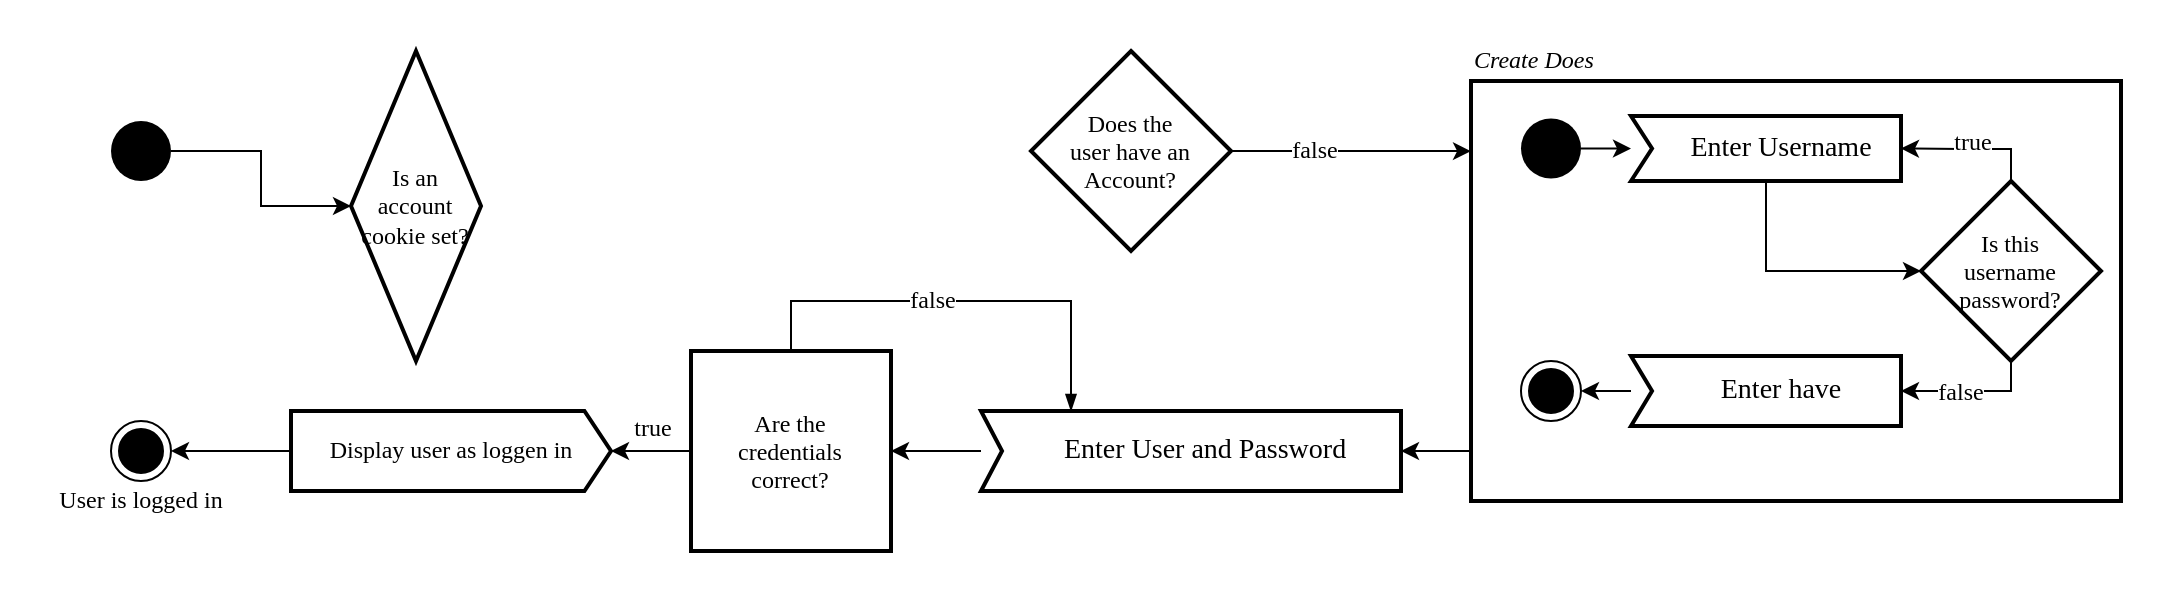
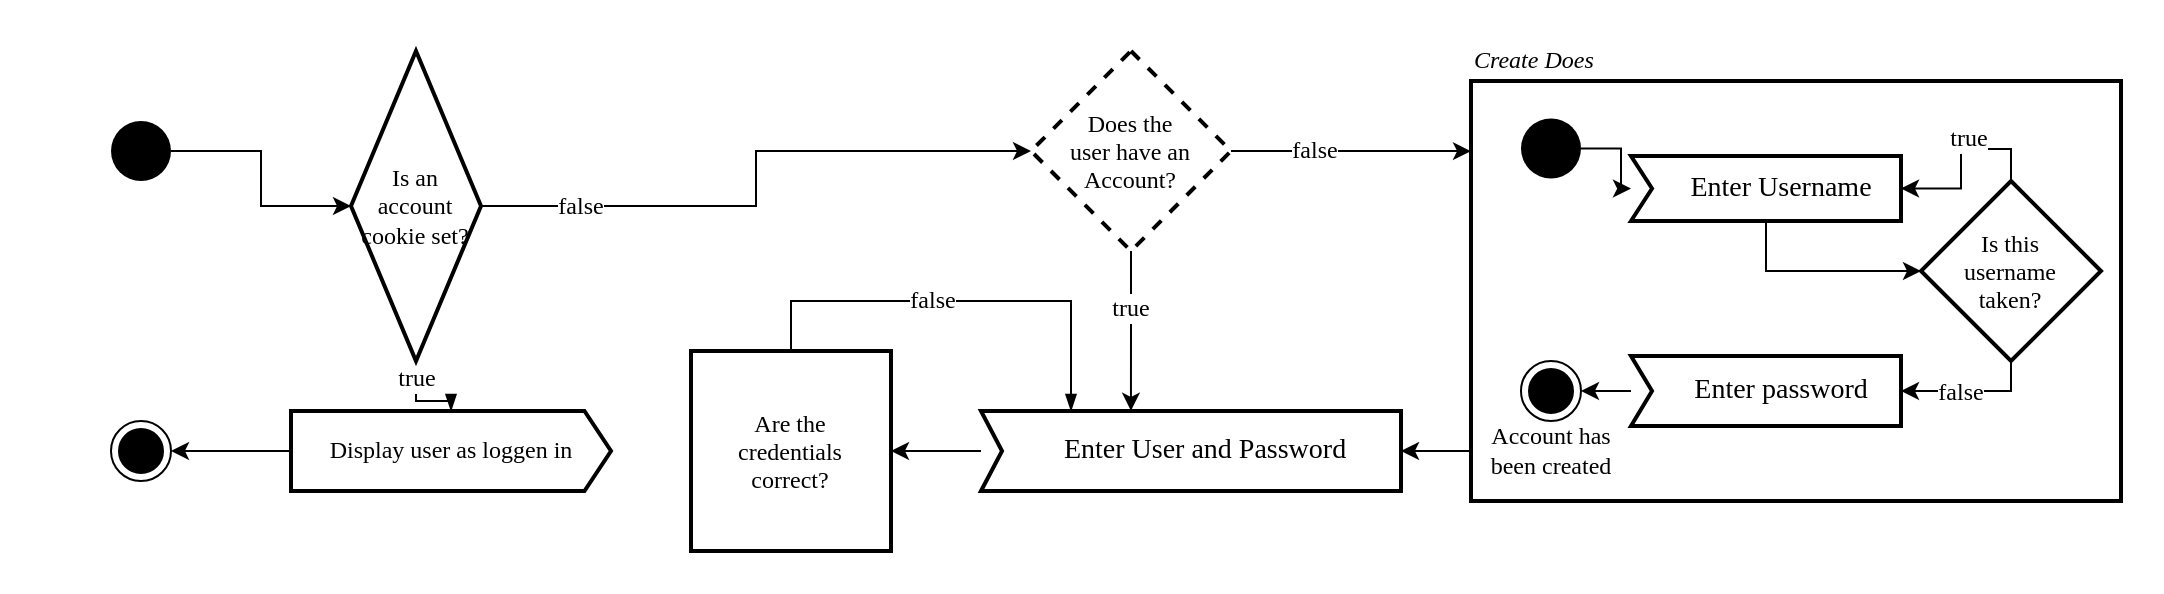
  <mxCell id="0" />
  <mxCell id="1" parent="0" />
  <mxCell id="2" value="" style="edgeStyle=orthogonalEdgeStyle;rounded=0;orthogonalLoop=1;jettySize=auto;html=1;fontFamily=Georgia;" edge="1" parent="1" source="3" target="8"><mxGeometry relative="1" as="geometry" /></mxCell>
  <mxCell id="3" value="" style="ellipse;fillColor=#000000;strokeColor=none;fontFamily=Georgia;" vertex="1" parent="1"><mxGeometry x="55" y="60" width="30" height="30" as="geometry" /></mxCell>
+ <mxCell id="4" style="edgeStyle=orthogonalEdgeStyle;rounded=0;orthogonalLoop=1;jettySize=auto;html=1;entryX=0;entryY=0.5;entryDx=0;entryDy=0;fontFamily=Georgia;fontSize=12;" edge="1" parent="1" source="8" target="15"><mxGeometry relative="1" as="geometry" /></mxCell>
+ <mxCell id="5" value="false" style="edgeLabel;html=1;align=center;verticalAlign=middle;resizable=0;points=[];fontSize=12;fontFamily=Georgia;" vertex="1" connectable="0" parent="4"><mxGeometry x="-0.362" y="1" relative="1" as="geometry"><mxPoint x="-47" y="1" as="offset" /></mxGeometry></mxCell>
+ <mxCell id="6" style="edgeStyle=orthogonalEdgeStyle;rounded=0;orthogonalLoop=1;jettySize=auto;html=1;fontFamily=Georgia;fontSize=12;endArrow=blockThin;endFill=1;" edge="1" parent="1" source="8" target="9"><mxGeometry relative="1" as="geometry" /></mxCell>
+ <mxCell id="7" value="true" style="edgeLabel;html=1;align=center;verticalAlign=middle;resizable=0;points=[];fontSize=12;fontFamily=Georgia;" vertex="1" connectable="0" parent="6"><mxGeometry x="-0.62" relative="1" as="geometry"><mxPoint as="offset" /></mxGeometry></mxCell>
  <mxCell id="8" value="Is an account cookie set?" style="rhombus;whiteSpace=wrap;html=1;strokeWidth=2;fontFamily=Georgia;fillColor=none;" vertex="1" parent="1"><mxGeometry x="175" y="25" width="65" height="155" as="geometry" /></mxCell>
  <mxCell id="9" value="&lt;p&gt;&lt;font style=&quot;font-size: 12px&quot;&gt;Display user as loggen in&lt;/font&gt;&lt;/p&gt;" style="html=1;shape=mxgraph.infographic.ribbonSimple;notch1=0;notch2=13.28;align=center;verticalAlign=middle;fontSize=14;fontStyle=0;fillColor=none;rounded=0;strokeWidth=2;fontFamily=Georgia;" vertex="1" parent="1"><mxGeometry x="145" y="205" width="160" height="40" as="geometry" /></mxCell>
  <mxCell id="10" value="" style="edgeStyle=orthogonalEdgeStyle;rounded=0;orthogonalLoop=1;jettySize=auto;html=1;fontSize=12;fontFamily=Georgia;" edge="1" parent="1" source="9" target="25"><mxGeometry relative="1" as="geometry" /></mxCell>
+ <mxCell id="11" style="edgeStyle=orthogonalEdgeStyle;rounded=0;orthogonalLoop=1;jettySize=auto;html=1;fontFamily=Georgia;fontSize=12;entryX=0.357;entryY=-0.003;entryDx=0;entryDy=0;entryPerimeter=0;" edge="1" parent="1" source="15" target="22"><mxGeometry relative="1" as="geometry"><mxPoint x="425" y="180" as="targetPoint" /><Array as="points"><mxPoint x="565" y="160" /><mxPoint x="565" y="160" /></Array></mxGeometry></mxCell>
+ <mxCell id="12" value="true" style="edgeLabel;html=1;align=center;verticalAlign=middle;resizable=0;points=[];fontSize=12;fontFamily=Georgia;" vertex="1" connectable="0" parent="11"><mxGeometry x="-0.288" y="-1" relative="1" as="geometry"><mxPoint as="offset" /></mxGeometry></mxCell>
  <mxCell id="13" style="edgeStyle=orthogonalEdgeStyle;rounded=0;orthogonalLoop=1;jettySize=auto;html=1;fontFamily=Georgia;fontSize=12;entryX=0;entryY=0.167;entryDx=0;entryDy=0;entryPerimeter=0;" edge="1" parent="1" source="15" target="29"><mxGeometry relative="1" as="geometry"><mxPoint x="445" y="75" as="targetPoint" /><Array as="points" /></mxGeometry></mxCell>
  <mxCell id="14" value="false" style="edgeLabel;html=1;align=center;verticalAlign=middle;resizable=0;points=[];fontSize=12;fontFamily=Georgia;" vertex="1" connectable="0" parent="13"><mxGeometry x="-0.312" y="1" relative="1" as="geometry"><mxPoint as="offset" /></mxGeometry></mxCell>
- <mxCell id="15" value="Does the&#10;user have an&#10;Account?" style="rhombus;rounded=0;fontSize=12;strokeWidth=2;fillColor=none;fontFamily=Georgia;" vertex="1" parent="1"><mxGeometry x="515" y="25" width="100" height="100" as="geometry" /></mxCell>
- <mxCell id="16" style="edgeStyle=orthogonalEdgeStyle;rounded=0;orthogonalLoop=1;jettySize=auto;html=1;entryX=1;entryY=0.5;entryDx=0;entryDy=0;entryPerimeter=0;fontFamily=Georgia;fontSize=12;" edge="1" parent="1" source="20" target="9"><mxGeometry relative="1" as="geometry" /></mxCell>
- <mxCell id="17" value="true" style="edgeLabel;html=1;align=center;verticalAlign=middle;resizable=0;points=[];fontSize=12;fontFamily=Georgia;" vertex="1" connectable="0" parent="16"><mxGeometry x="0.295" y="-1" relative="1" as="geometry"><mxPoint x="6" y="-11" as="offset" /></mxGeometry></mxCell>
+ <mxCell id="15" value="Does the&#10;user have an&#10;Account?" style="rhombus;rounded=0;fontSize=12;strokeWidth=2;fillColor=none;fontFamily=Georgia;dashed=1;" vertex="1" parent="1"><mxGeometry x="515" y="25" width="100" height="100" as="geometry" /></mxCell>
  <mxCell id="18" style="edgeStyle=orthogonalEdgeStyle;rounded=0;orthogonalLoop=1;jettySize=auto;html=1;fontFamily=Georgia;fontSize=12;endArrow=blockThin;endFill=1;" edge="1" parent="1" source="20" target="22"><mxGeometry relative="1" as="geometry"><Array as="points"><mxPoint x="395" y="150" /><mxPoint x="535" y="150" /></Array></mxGeometry></mxCell>
  <mxCell id="19" value="false" style="edgeLabel;html=1;align=center;verticalAlign=middle;resizable=0;points=[];fontSize=12;fontFamily=Georgia;" vertex="1" connectable="0" parent="18"><mxGeometry x="-0.688" relative="1" as="geometry"><mxPoint x="61" y="-1" as="offset" /></mxGeometry></mxCell>
  <mxCell id="20" value="Are the&#10;credentials&#10;correct?" style="fontSize=12;strokeWidth=2;fillColor=none;fontFamily=Georgia;rounded=0;" vertex="1" parent="1"><mxGeometry x="345" y="175" width="100" height="100" as="geometry" /></mxCell>
  <mxCell id="21" style="edgeStyle=orthogonalEdgeStyle;rounded=0;orthogonalLoop=1;jettySize=auto;html=1;fontFamily=Georgia;fontSize=12;entryX=1;entryY=0.5;entryDx=0;entryDy=0;" edge="1" parent="1" source="22" target="20"><mxGeometry relative="1" as="geometry"><mxPoint x="285" y="175" as="targetPoint" /><Array as="points"><mxPoint x="515" y="225" /><mxPoint x="515" y="225" /></Array></mxGeometry></mxCell>
  <mxCell id="22" value="Enter User and Password" style="html=1;shape=mxgraph.infographic.ribbonSimple;notch1=10.52;notch2=0;align=center;verticalAlign=middle;fontSize=14;fontStyle=0;fillColor=none;flipH=0;spacingRight=0;spacingLeft=14;rounded=1;fontFamily=Georgia;strokeWidth=2;" vertex="1" parent="1"><mxGeometry x="490" y="205" width="210" height="40" as="geometry" /></mxCell>
  <mxCell id="23" style="edgeStyle=orthogonalEdgeStyle;rounded=0;orthogonalLoop=1;jettySize=auto;html=1;entryX=1;entryY=0.5;entryDx=0;entryDy=0;entryPerimeter=0;fontFamily=Georgia;fontSize=12;" edge="1" parent="1" source="29" target="22"><mxGeometry relative="1" as="geometry"><Array as="points"><mxPoint x="715" y="225" /><mxPoint x="715" y="225" /></Array></mxGeometry></mxCell>
  <mxCell id="24" value="" style="group" vertex="1" connectable="0" parent="1"><mxGeometry x="20" y="210" width="100" height="50" as="geometry" /></mxCell>
  <mxCell id="25" value="" style="ellipse;html=1;shape=endState;fillColor=#000000;strokeColor=#000000;rounded=0;fontSize=12;fontFamily=Georgia;" vertex="1" parent="24"><mxGeometry x="35" width="30" height="30" as="geometry" /></mxCell>
- <mxCell id="26" value="User is logged in" style="text;html=1;align=center;verticalAlign=middle;resizable=0;points=[];autosize=1;strokeColor=none;fillColor=none;fontSize=12;fontFamily=Georgia;" vertex="1" parent="24"><mxGeometry y="30" width="100" height="20" as="geometry" /></mxCell>
  <mxCell id="27" value="" style="group" vertex="1" connectable="0" parent="1"><mxGeometry x="735" y="20" width="325" height="230" as="geometry" /></mxCell>
  <mxCell id="28" value="" style="group;rounded=0;arcSize=50;glass=0;shadow=0;sketch=0;strokeWidth=1;" vertex="1" connectable="0" parent="27"><mxGeometry y="20" width="325" height="210" as="geometry" /></mxCell>
  <mxCell id="29" value="&lt;div align=&quot;left&quot;&gt;&lt;br&gt;&lt;/div&gt;" style="html=1;dashed=0;whitespace=wrap;rounded=0;fontFamily=Georgia;fontSize=12;strokeWidth=2;fillColor=none;align=left;" vertex="1" parent="28"><mxGeometry width="325" height="210" as="geometry" /></mxCell>
- <mxCell id="30" value="Enter Username" style="html=1;shape=mxgraph.infographic.ribbonSimple;notch1=10.52;notch2=0;align=center;verticalAlign=middle;fontSize=14;fontStyle=0;fillColor=none;flipH=0;spacingRight=0;spacingLeft=14;rounded=1;fontFamily=Georgia;strokeWidth=2;" vertex="1" parent="28"><mxGeometry x="80" y="17.5" width="135" height="32.5" as="geometry" /></mxCell>
+ <mxCell id="30" value="Enter Username" style="html=1;shape=mxgraph.infographic.ribbonSimple;notch1=10.52;notch2=0;align=center;verticalAlign=middle;fontSize=14;fontStyle=0;fillColor=none;flipH=0;spacingRight=0;spacingLeft=14;rounded=1;fontFamily=Georgia;strokeWidth=2;" vertex="1" parent="28"><mxGeometry x="80" y="37.5" width="135" height="32.5" as="geometry" /></mxCell>
  <mxCell id="31" style="edgeStyle=orthogonalEdgeStyle;rounded=0;orthogonalLoop=1;jettySize=auto;html=1;fontFamily=Georgia;fontSize=12;" edge="1" parent="28" source="32" target="30"><mxGeometry x="770" y="87.5" as="geometry"><mxPoint x="75" y="34" as="targetPoint" /></mxGeometry></mxCell>
  <mxCell id="32" value="" style="ellipse;fillColor=#000000;strokeColor=none;fontFamily=Georgia;" vertex="1" parent="28"><mxGeometry x="25" y="18.75" width="30" height="30" as="geometry" /></mxCell>
  <mxCell id="33" style="edgeStyle=orthogonalEdgeStyle;rounded=0;orthogonalLoop=1;jettySize=auto;html=1;entryX=1;entryY=0.5;entryDx=0;entryDy=0;entryPerimeter=0;fontFamily=Georgia;fontSize=12;" edge="1" parent="28" source="35" target="30"><mxGeometry x="770" y="87.5" as="geometry"><Array as="points"><mxPoint x="270" y="34" /><mxPoint x="245" y="34" /></Array></mxGeometry></mxCell>
  <mxCell id="34" value="true" style="edgeLabel;html=1;align=center;verticalAlign=middle;resizable=0;points=[];fontSize=12;fontFamily=Georgia;metaEdit=0;backgroundOutline=0;comic=0;" vertex="1" connectable="0" parent="33"><mxGeometry x="-0.612" relative="1" as="geometry"><mxPoint x="-20" y="-6" as="offset" /></mxGeometry></mxCell>
- <mxCell id="35" value="Is this&#10;username&#10;password?" style="rhombus;rounded=0;fontFamily=Georgia;fontSize=12;strokeWidth=2;fillColor=none;align=center;" vertex="1" parent="28"><mxGeometry x="225" y="50" width="90" height="90" as="geometry" /></mxCell>
+ <mxCell id="35" value="Is this&#10;username&#10;taken?" style="rhombus;rounded=0;fontFamily=Georgia;fontSize=12;strokeWidth=2;fillColor=none;align=center;" vertex="1" parent="28"><mxGeometry x="225" y="50" width="90" height="90" as="geometry" /></mxCell>
  <mxCell id="36" style="edgeStyle=orthogonalEdgeStyle;rounded=0;orthogonalLoop=1;jettySize=auto;html=1;fontFamily=Georgia;fontSize=12;exitX=0;exitY=0;exitDx=67.5;exitDy=32.5;exitPerimeter=0;entryX=0;entryY=0.5;entryDx=0;entryDy=0;" edge="1" parent="28" source="30" target="35"><mxGeometry x="45" y="10" as="geometry"><Array as="points"><mxPoint x="147" y="95" /></Array></mxGeometry></mxCell>
- <mxCell id="37" value="Enter have" style="html=1;shape=mxgraph.infographic.ribbonSimple;notch1=10.52;notch2=0;align=center;verticalAlign=middle;fontSize=14;fontStyle=0;fillColor=none;flipH=0;spacingRight=0;spacingLeft=14;rounded=1;fontFamily=Georgia;strokeWidth=2;" vertex="1" parent="28"><mxGeometry x="80" y="137.5" width="135" height="35" as="geometry" /></mxCell>
+ <mxCell id="37" value="Enter password" style="html=1;shape=mxgraph.infographic.ribbonSimple;notch1=10.52;notch2=0;align=center;verticalAlign=middle;fontSize=14;fontStyle=0;fillColor=none;flipH=0;spacingRight=0;spacingLeft=14;rounded=1;fontFamily=Georgia;strokeWidth=2;" vertex="1" parent="28"><mxGeometry x="80" y="137.5" width="135" height="35" as="geometry" /></mxCell>
  <mxCell id="38" style="edgeStyle=orthogonalEdgeStyle;rounded=0;orthogonalLoop=1;jettySize=auto;html=1;fontFamily=Georgia;fontSize=12;entryX=1;entryY=0.5;entryDx=0;entryDy=0;entryPerimeter=0;" edge="1" parent="28" source="35" target="37"><mxGeometry x="45" y="10" as="geometry"><mxPoint x="245" y="200" as="targetPoint" /><Array as="points"><mxPoint x="270" y="155" /></Array></mxGeometry></mxCell>
  <mxCell id="39" value="false" style="edgeLabel;html=1;align=center;verticalAlign=middle;resizable=0;points=[];fontSize=12;fontFamily=Georgia;spacingLeft=0;spacing=2;horizontal=1;fontStyle=0" vertex="1" connectable="0" parent="38"><mxGeometry x="-0.446" relative="1" as="geometry"><mxPoint x="-22" as="offset" /></mxGeometry></mxCell>
  <mxCell id="40" value="" style="group" vertex="1" connectable="0" parent="28"><mxGeometry y="140" width="80" height="60" as="geometry" /></mxCell>
  <mxCell id="41" value="" style="ellipse;html=1;shape=endState;fillColor=#000000;strokeColor=#000000;rounded=0;fontFamily=Georgia;fontSize=12;align=center;" vertex="1" parent="40"><mxGeometry x="25" width="30" height="30" as="geometry" /></mxCell>
+ <mxCell id="42" value="&lt;div&gt;Account has&lt;/div&gt;&lt;div&gt;been created&lt;/div&gt;" style="text;html=1;align=center;verticalAlign=middle;resizable=0;points=[];autosize=1;strokeColor=none;fillColor=none;fontSize=12;fontFamily=Georgia;" vertex="1" parent="40"><mxGeometry y="30" width="80" height="30" as="geometry" /></mxCell>
  <mxCell id="43" style="edgeStyle=orthogonalEdgeStyle;rounded=0;orthogonalLoop=1;jettySize=auto;html=1;entryX=1;entryY=0.5;entryDx=0;entryDy=0;fontFamily=Georgia;fontSize=12;" edge="1" parent="28" source="37" target="41"><mxGeometry x="770" y="87.5" as="geometry" /></mxCell>
  <mxCell id="44" value="&lt;div&gt;Create Does&lt;br&gt;&lt;/div&gt;" style="text;html=1;align=left;verticalAlign=middle;resizable=0;points=[];autosize=1;strokeColor=none;fillColor=none;fontSize=12;fontFamily=Georgia;fontStyle=2" vertex="1" parent="27"><mxGeometry width="100" height="20" as="geometry" /></mxCell>
